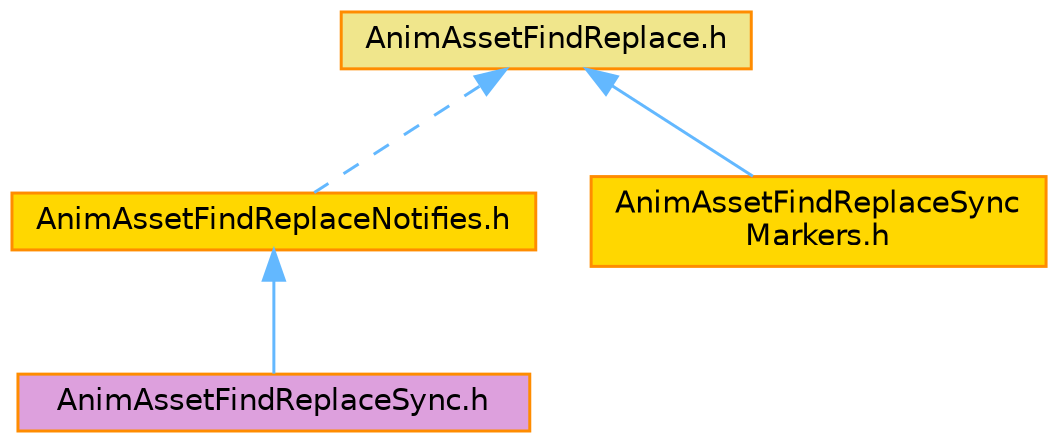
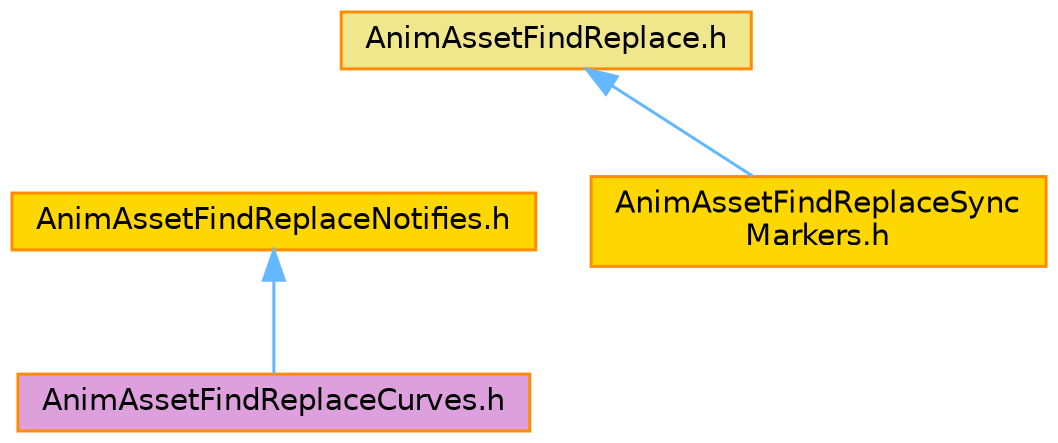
  digraph {
    node [color=darkorange fillcolor=gold fontname=Helvetica fontsize=10 shape=box style=filled]
    edge [color=steelblue1 dir=back fontname=Helvetica fontsize=10 labelfontname=Helvetica labelfontsize=10 style=solid]
    n1 [fillcolor=khaki fontcolor=black height=0.2 label="AnimAssetFindReplace.h" width=0.4]
    n2 [height=0.2 label="AnimAssetFindReplaceNotifies.h" width=0.4]
    n3 [height=0.2 label="AnimAssetFindReplaceSync\lMarkers.h" width=0.4]
-   n4 [fillcolor=plum height=0.2 label="AnimAssetFindReplaceSync.h" width=0.4]
-   n1 -> n2 [style=dashed]
+   n4 [fillcolor=plum height=0.2 label="AnimAssetFindReplaceCurves.h" width=0.4]
    n1 -> n3
    n2 -> n4
  }
